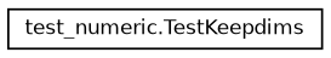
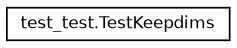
  digraph {
    rankdir=LR
-   n1 [color=black fillcolor=white fontname=Helvetica fontsize=10 height=0.2 label="test_numeric.TestKeepdims" shape=record style=filled width=0.4]
+   n1 [color=black fillcolor=white fontname=Helvetica fontsize=10 height=0.2 label="test_test.TestKeepdims" shape=record style=filled width=0.4]
  }
